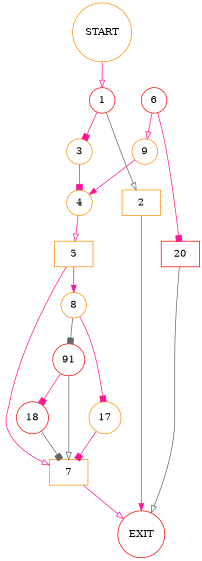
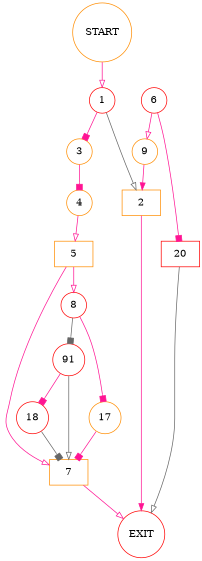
  digraph {
    node [color=darkorange shape=circle]
    edge [arrowhead=onormal color=deeppink]
    n1 [label=START]
    1 [color=red]
    2 [shape=box]
    3
    n5 [color=red label=EXIT]
    4
    5 [shape=box]
    7 [shape=box]
-   8
+   8 [color=red]
    6 [color=red]
    9
    n12 [color=red label=20 shape=box]
    n13 [color=red label=91]
    n14 [label=17]
    n15 [color=red label=18]
    n1 -> 1
    1 -> 2 [color=gray40]
    1 -> 3 [arrowhead=box]
    2 -> n5 [arrowhead=normal]
    3 -> 4 [arrowhead=box]
    4 -> 5
    5 -> 7
-   5 -> 8 [arrowhead=normal]
+   5 -> 8
    7 -> n5
    8 -> n13 [arrowhead=box color=gray40]
    8 -> n14 [arrowhead=box]
    6 -> 9
    6 -> n12 [arrowhead=box]
-   9 -> 4 [arrowhead=normal]
+   9 -> 2 [arrowhead=normal]
    n12 -> n5 [color=gray40]
    n13 -> 7 [color=gray40]
    n13 -> n15 [arrowhead=box]
    n14 -> 7 [arrowhead=box]
    n15 -> 7 [arrowhead=box color=gray40]
  }
